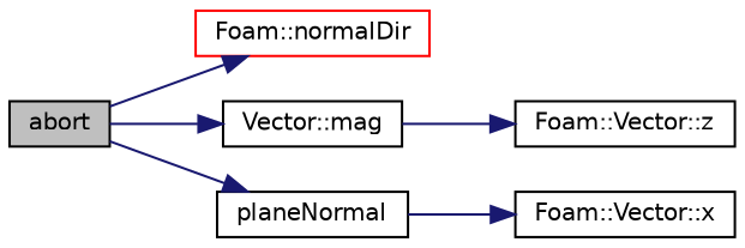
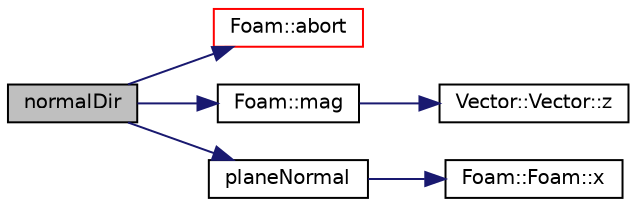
  digraph {
    rankdir=LR
    node [color=black fontname=Helvetica fontsize=10 shape=record]
    edge [color=midnightblue fontname=Helvetica fontsize=10 labelfontname=Helvetica labelfontsize=10 style=solid]
-   n1 [fillcolor=grey75 fontcolor=black height=0.2 label=abort style=filled width=0.4]
-   n2 [color=red height=0.2 label="Foam::normalDir" width=0.4]
-   n3 [height=0.2 label="Vector::mag" width=0.4]
+   n1 [fillcolor=grey75 fontcolor=black height=0.2 label=normalDir style=filled width=0.4]
+   n2 [color=red height=0.2 label="Foam::abort" width=0.4]
+   n3 [height=0.2 label="Foam::mag" width=0.4]
    n4 [height=0.2 label=planeNormal width=0.4]
-   n5 [height=0.2 label="Foam::Vector::z" width=0.4]
-   n6 [height=0.2 label="Foam::Vector::x" width=0.4]
+   n5 [height=0.2 label="Vector::Vector::z" width=0.4]
+   n6 [height=0.2 label="Foam::Foam::x" width=0.4]
    n1 -> n2
    n1 -> n3
    n1 -> n4
    n3 -> n5
    n4 -> n6
  }
